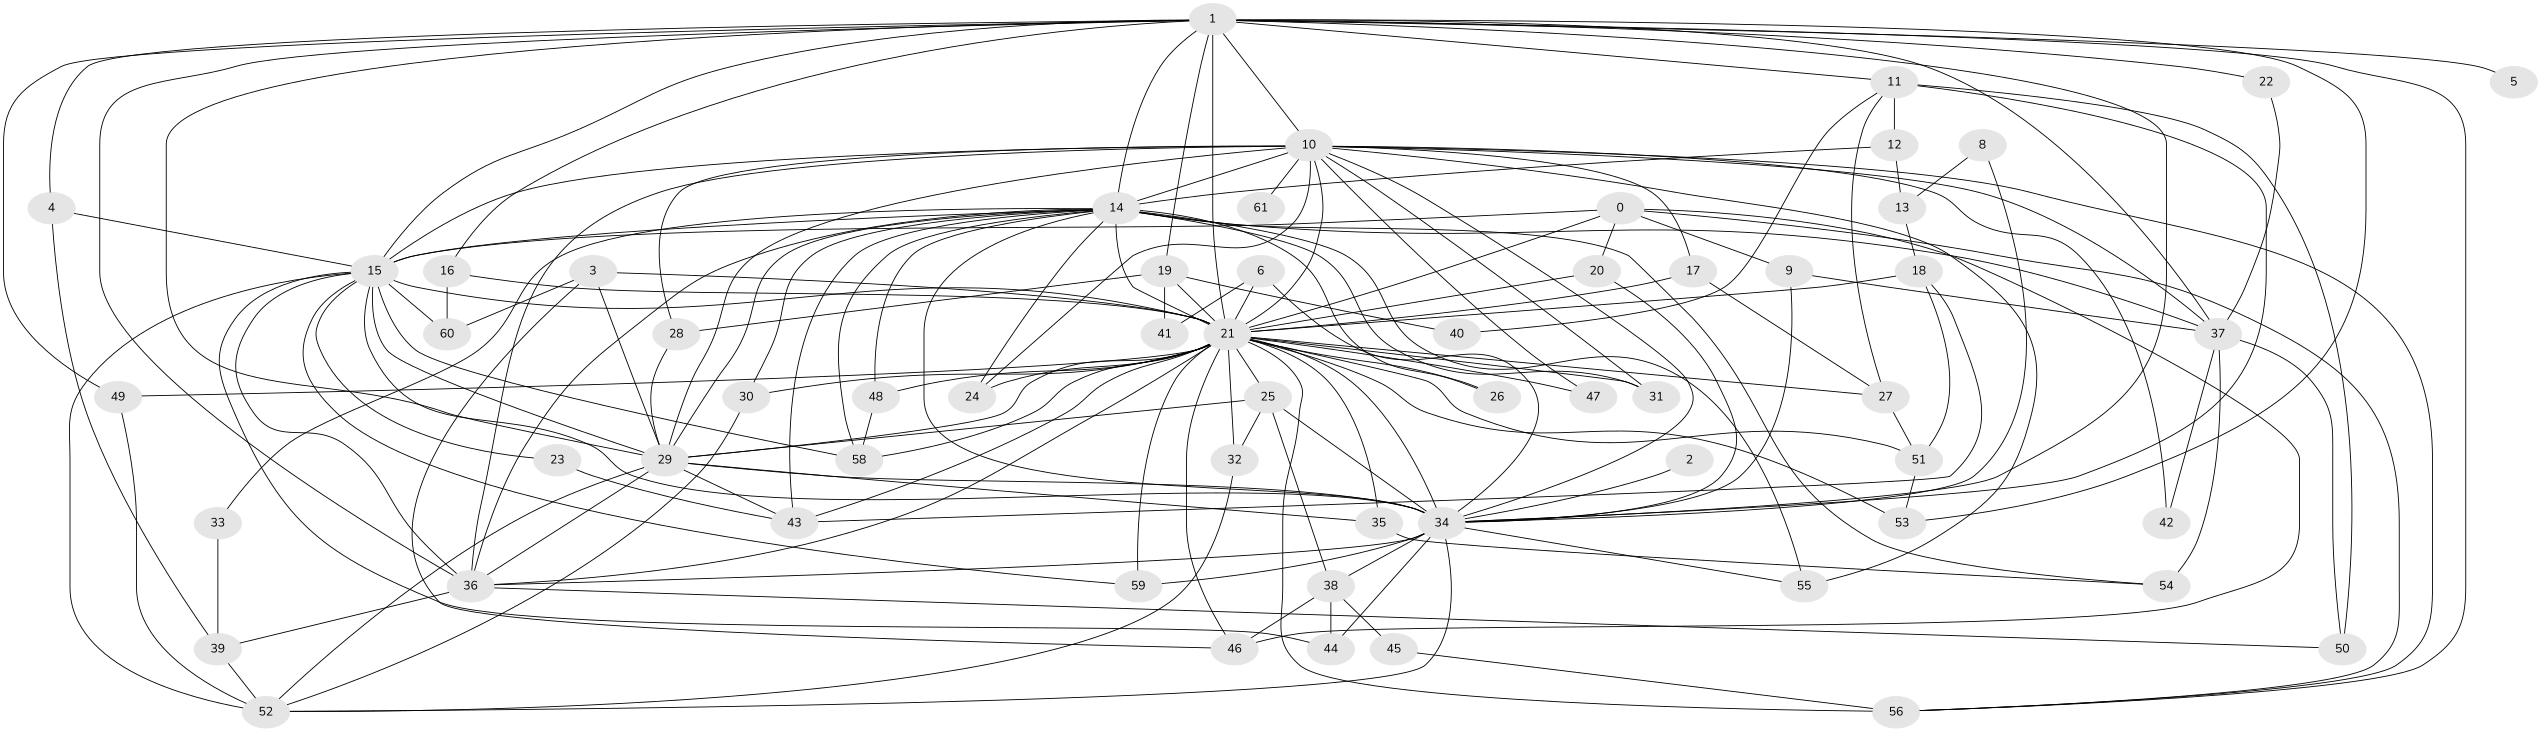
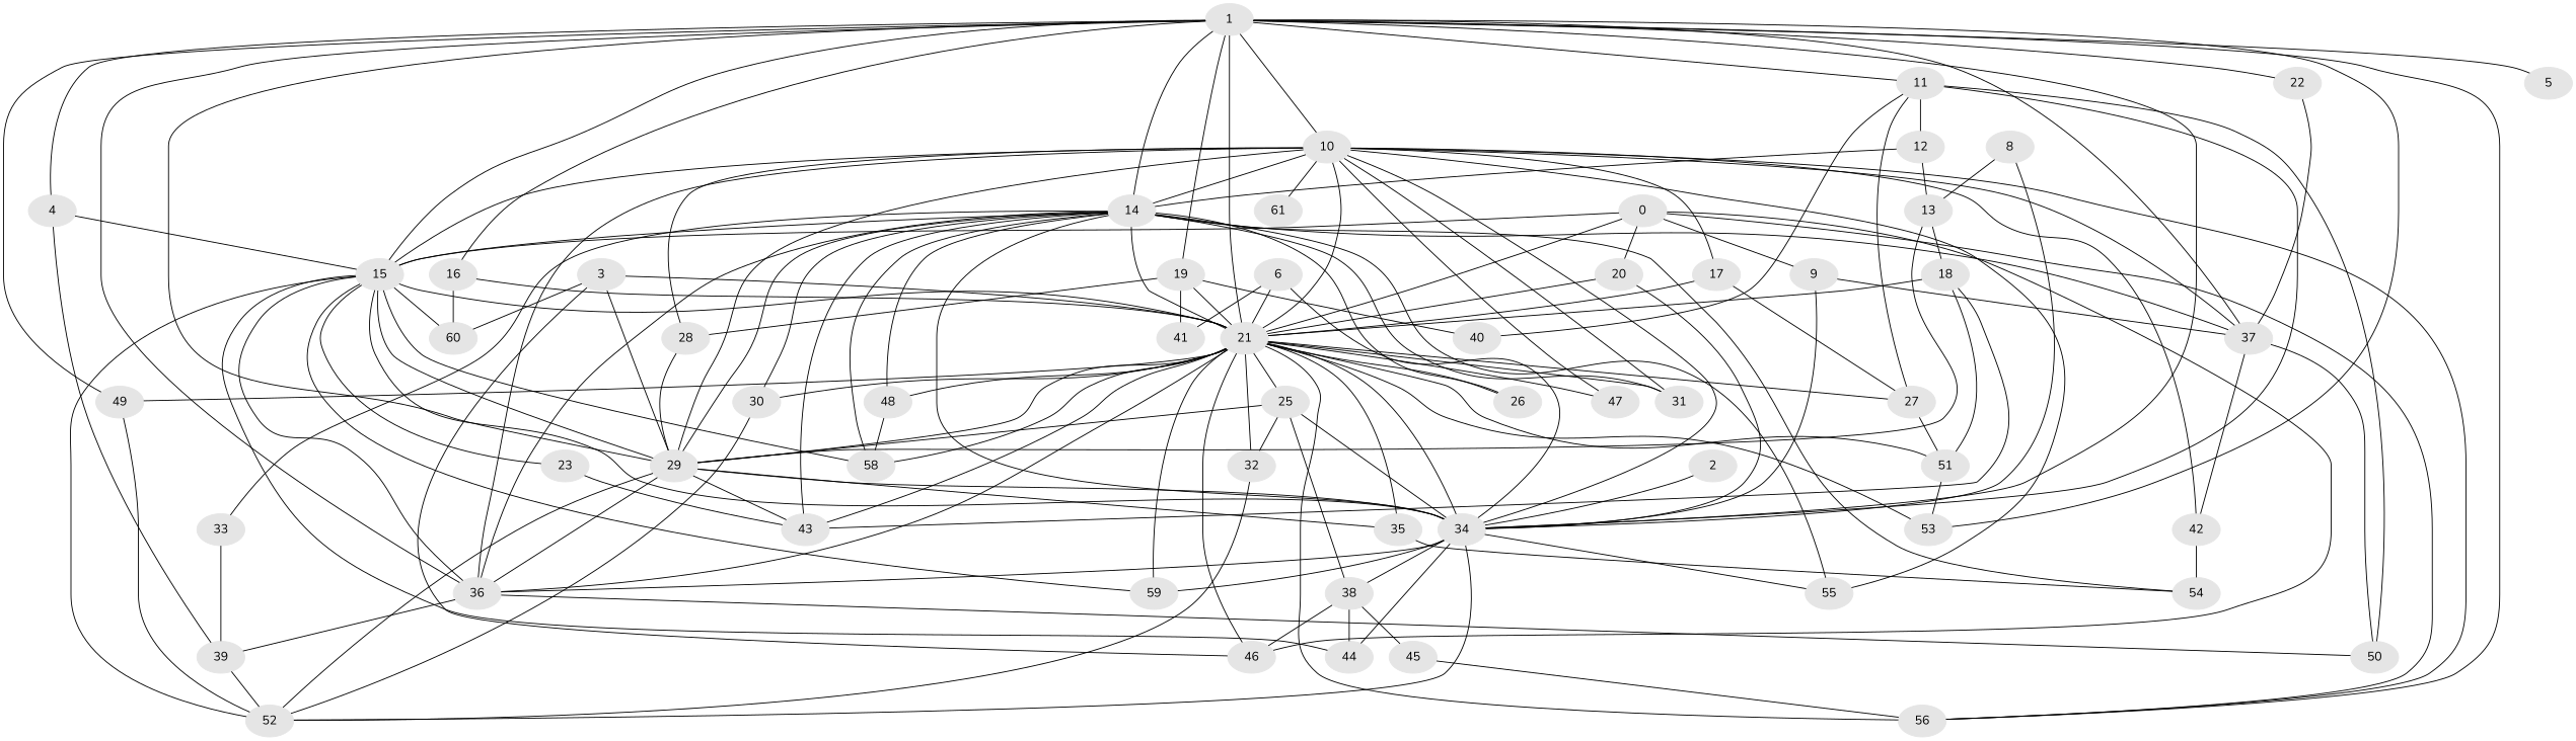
  graph {
    fontname=Nunito
    node [color=gray90 fontname=Nunito style=filled]
    edge [fontname=Nunito weight=1.0]
    1
    4
    5
    10
    11
    14
    15
    16
    19
    21
    22
    29
    34
    36
    37
    49
    53
    56
    39
    17
-   24
    28
    31
    42
    47
    55
    61
    12
    27
    40
    50
    26
    30
    33
    43
    48
    54
    58
    60
    23
    44
    52
    59
    41
    46
    51
    25
    32
    35
    38
    2
    3
    6
    n54 [label=0]
    9
    20
    8
    13
    18
    45
    1 -- 4
    1 -- 5
    1 -- 10 [weight=2.0]
    1 -- 11
    1 -- 14 [weight=2.0]
    1 -- 15 [weight=2.0]
    1 -- 16
    1 -- 19
    1 -- 21 [weight=4.0]
    1 -- 22
    1 -- 29 [weight=2.0]
    1 -- 34 [weight=2.0]
    1 -- 36 [weight=2.0]
    1 -- 37
    1 -- 49
    1 -- 53
    1 -- 56
    4 -- 15
    4 -- 39
    10 -- 14
    10 -- 15
    10 -- 21 [weight=2.0]
    10 -- 29 [weight=2.0]
    10 -- 34
    10 -- 36 [weight=2.0]
    10 -- 37
    10 -- 56
    10 -- 17
-   10 -- 24
    10 -- 28
    10 -- 31
    10 -- 42
    10 -- 47
    10 -- 55
    10 -- 61
    11 -- 34
    11 -- 12
    11 -- 27
    11 -- 40
    11 -- 50 [weight=2.0]
    14 -- 15
    14 -- 21 [weight=2.0]
    14 -- 29 [weight=2.0]
    14 -- 34
    14 -- 36
    14 -- 37
-   14 -- 24
    14 -- 31
    14 -- 55
    14 -- 26
    14 -- 30
    14 -- 33
    14 -- 43
    14 -- 48
    14 -- 54 [weight=2.0]
    14 -- 58
    15 -- 21 [weight=2.0]
    15 -- 29
    15 -- 34
    15 -- 36 [weight=2.0]
    15 -- 58
    15 -- 60
    15 -- 23
    15 -- 44
    15 -- 52
    15 -- 59
    16 -- 21
    16 -- 60
    19 -- 21 [weight=2.0]
    19 -- 28
    19 -- 40
    19 -- 41
    21 -- 29 [weight=3.0]
    21 -- 34 [weight=3.0]
    21 -- 36 [weight=2.0]
    21 -- 49
    21 -- 53 [weight=2.0]
    21 -- 56 [weight=2.0]
-   21 -- 24
    21 -- 31
    21 -- 47 [weight=2.0]
    21 -- 27 [weight=3.0]
    21 -- 26 [weight=2.0]
    21 -- 30 [weight=2.0]
    21 -- 43 [weight=2.0]
    21 -- 48
    21 -- 58
    21 -- 59
    21 -- 46
    21 -- 51
    21 -- 25
    21 -- 32
    21 -- 35
    22 -- 37
    29 -- 34
    29 -- 36 [weight=2.0]
    29 -- 43 [weight=2.0]
    29 -- 52
    29 -- 35
    34 -- 36
    34 -- 55
    34 -- 44
    34 -- 52
    34 -- 59
    34 -- 38
    36 -- 39
    36 -- 50
    37 -- 42
    37 -- 50
-   37 -- 54 [weight=2.0]
+   42 -- 54 [weight=2.0]
    49 -- 52
    39 -- 52
    17 -- 21
    17 -- 27
    28 -- 29
    12 -- 14
    12 -- 13
    27 -- 51
    30 -- 52
    33 -- 39
    48 -- 58
    23 -- 43
    51 -- 53
    25 -- 29 [weight=2.0]
    25 -- 34
    25 -- 32
    25 -- 38
    32 -- 52
    35 -- 54
    38 -- 44
    38 -- 46
    38 -- 45
    2 -- 34
    3 -- 21
    3 -- 29
    3 -- 60
    3 -- 46
    6 -- 21 [weight=2.0]
    6 -- 34
    6 -- 41
    n54 -- 15
    n54 -- 21
    n54 -- 56
    n54 -- 46
    n54 -- 9
    n54 -- 20
    9 -- 34
    9 -- 37
    20 -- 21
    20 -- 34
    8 -- 34
    8 -- 13
+   13 -- 29
    13 -- 18
    18 -- 21 [weight=2.0]
    18 -- 43
    18 -- 51
    45 -- 56
  }
